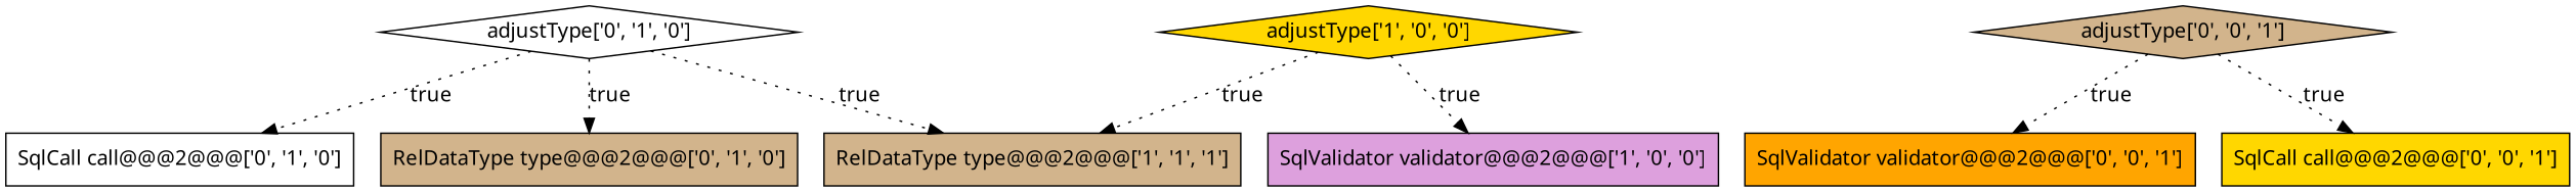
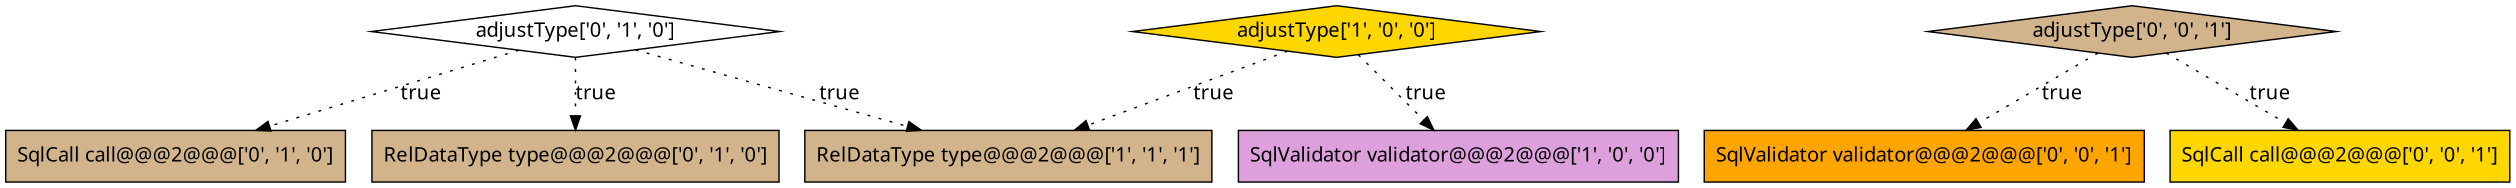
  digraph {
    fontname="Noto Sans"
    node [fillcolor=tan fontname="Noto Sans" shape=box style=filled]
    edge [fontname="Noto Sans" style=dotted]
    n1 [label="RelDataType type@@@2@@@['0', '1', '0']"]
    n2 [label="adjustType['0', '0', '1']" shape=diamond]
    n3 [fillcolor=orange label="SqlValidator validator@@@2@@@['0', '0', '1']"]
    n4 [fillcolor=gold label="SqlCall call@@@2@@@['0', '0', '1']"]
    n5 [label="RelDataType type@@@2@@@['1', '1', '1']"]
    n6 [fillcolor=plum label="SqlValidator validator@@@2@@@['1', '0', '0']"]
    n7 [fillcolor=gold label="adjustType['1', '0', '0']" shape=diamond]
-   n8 [fillcolor=white label="SqlCall call@@@2@@@['0', '1', '0']"]
+   n8 [label="SqlCall call@@@2@@@['0', '1', '0']"]
    n9 [fillcolor=white label="adjustType['0', '1', '0']" shape=diamond]
    n2 -> n3 [label=true]
    n2 -> n4 [label=true]
    n7 -> n5 [label=true]
    n7 -> n6 [label=true]
    n9 -> n1 [label=true]
    n9 -> n5 [label=true]
    n9 -> n8 [label=true]
  }
